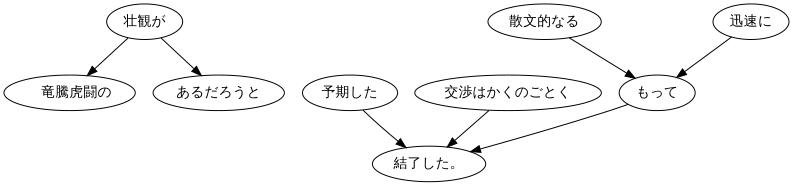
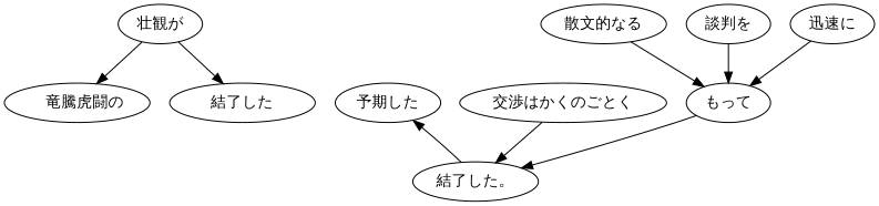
  digraph {
    fontname="IBM Plex Mono"
    node [fontname="IBM Plex Mono"]
    edge [fontname="IBM Plex Mono"]
    n1 [label="　竜騰虎闘の"]
    n2 [label="壮観が"]
-   n3 [label="あるだろうと"]
+   n3 [label="結了した"]
    n4 [label="予期した"]
    n5 [label="結了した。"]
    n6 [label="交渉はかくのごとく"]
    n7 [label="散文的なる"]
    n8 [label="もって"]
+   n9 [label="談判を"]
    n10 [label="迅速に"]
    n2 -> n1
    n2 -> n3
-   n4 -> n5
+   n5 -> n4
    n6 -> n5
    n7 -> n8
    n8 -> n5
+   n9 -> n8
    n10 -> n8
  }
